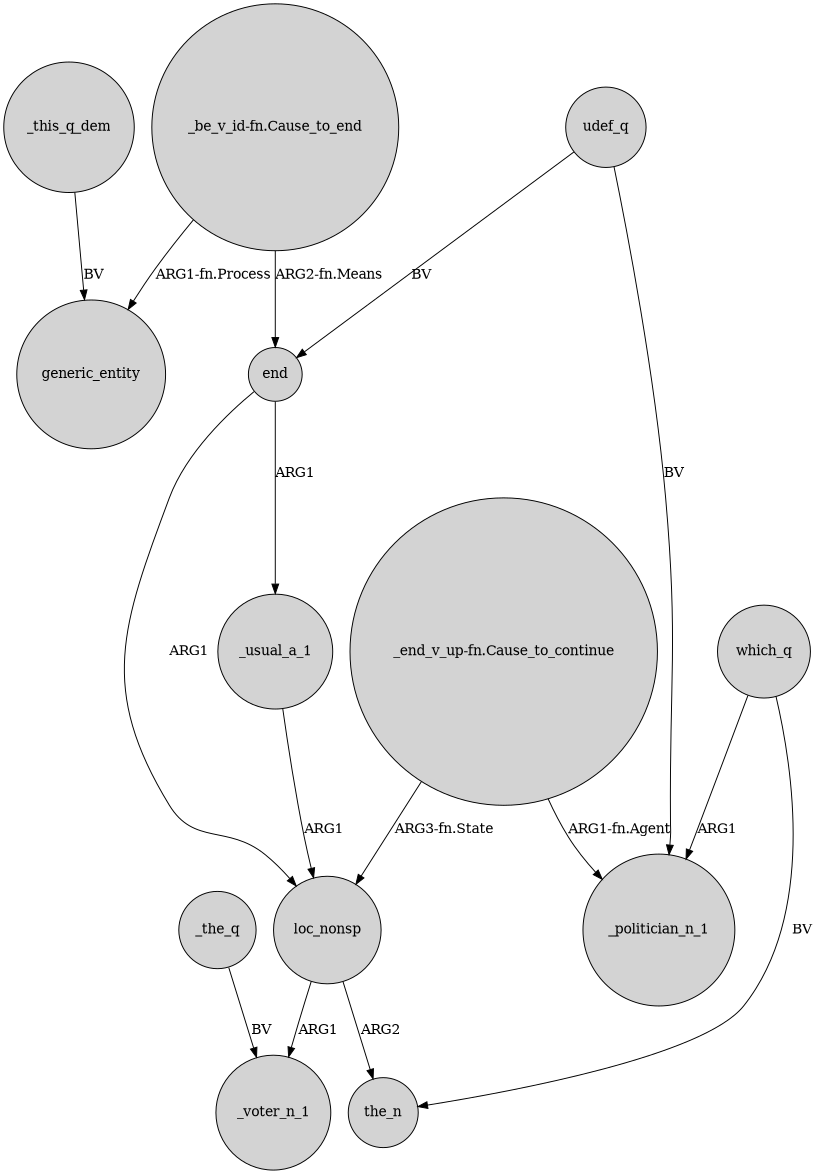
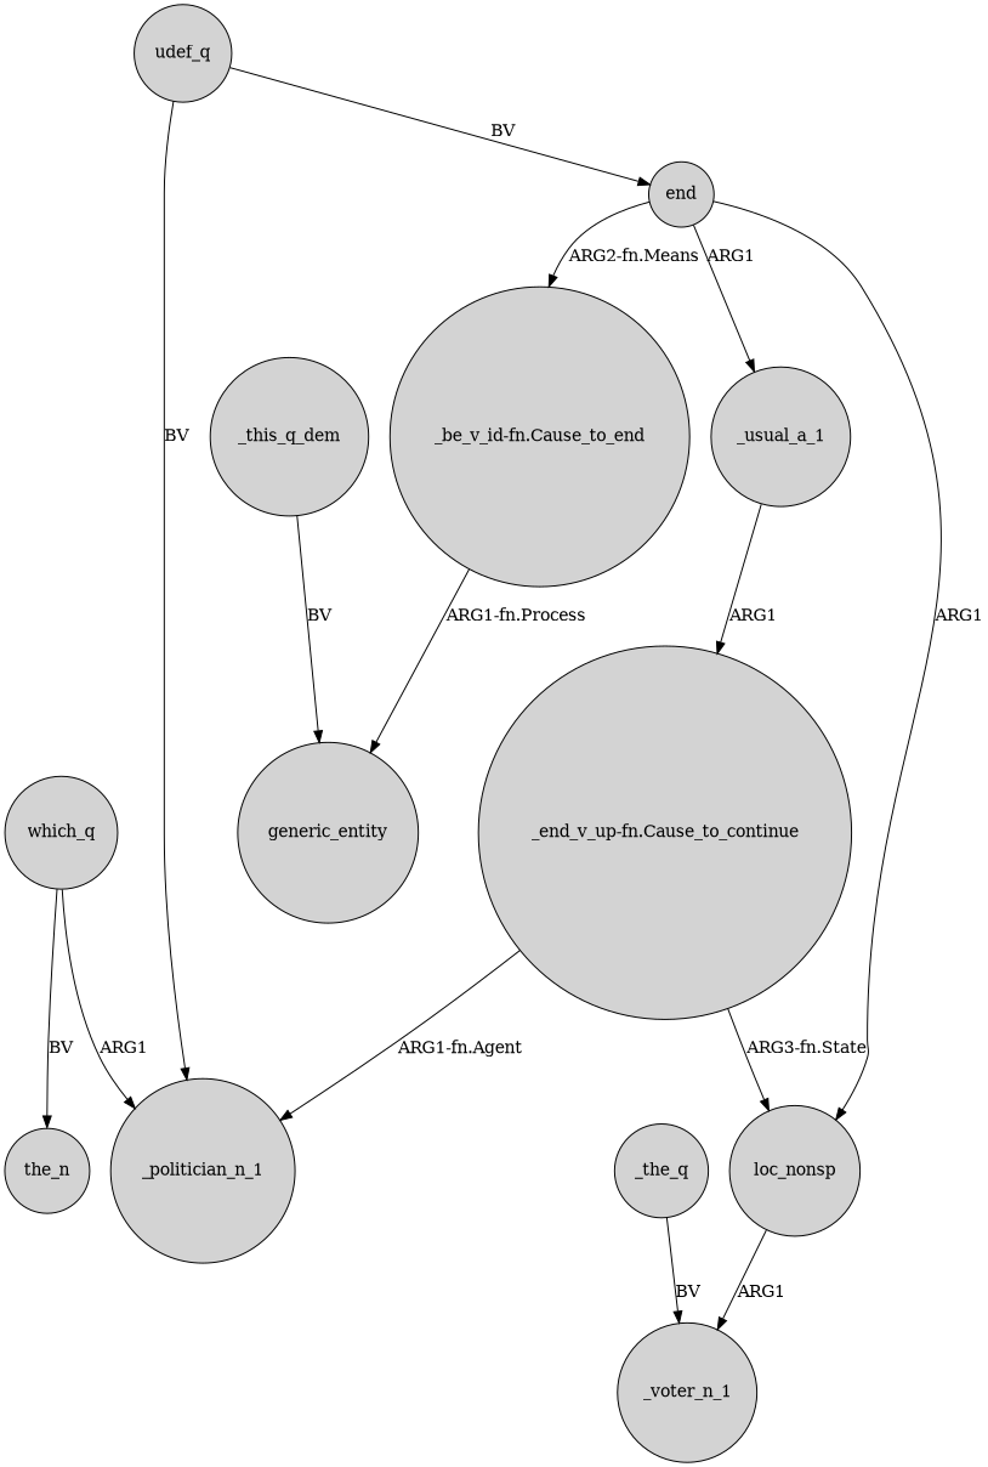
  digraph {
    node [shape=circle style=filled]
    n1 [label=the_n]
    loc_nonsp
    _voter_n_1
    n4 [label=end]
    "_be_v_id-fn.Cause_to_end"
    generic_entity
    _usual_a_1
    "_end_v_up-fn.Cause_to_continue"
    _politician_n_1
    which_q
    _the_q
    udef_q
    _this_q_dem
-   loc_nonsp -> n1 [label=ARG2]
    loc_nonsp -> _voter_n_1 [label=ARG1]
    n4 -> loc_nonsp [label=ARG1]
    n4 -> _usual_a_1 [label=ARG1]
-   "_be_v_id-fn.Cause_to_end" -> n4 [label="ARG2-fn.Means"]
+   n4 -> "_be_v_id-fn.Cause_to_end" [label="ARG2-fn.Means"]
    "_be_v_id-fn.Cause_to_end" -> generic_entity [label="ARG1-fn.Process"]
-   _usual_a_1 -> loc_nonsp [label=ARG1]
+   _usual_a_1 -> "_end_v_up-fn.Cause_to_continue" [label=ARG1]
    "_end_v_up-fn.Cause_to_continue" -> loc_nonsp [label="ARG3-fn.State"]
    "_end_v_up-fn.Cause_to_continue" -> _politician_n_1 [label="ARG1-fn.Agent"]
    which_q -> n1 [label=BV]
    which_q -> _politician_n_1 [label=ARG1]
    _the_q -> _voter_n_1 [label=BV]
    udef_q -> n4 [label=BV]
    udef_q -> _politician_n_1 [label=BV]
    _this_q_dem -> generic_entity [label=BV]
  }
